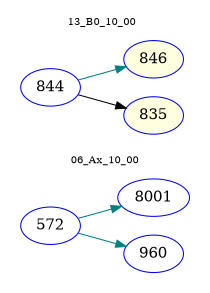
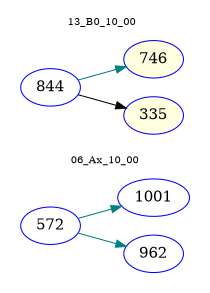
  digraph {
    rankdir=LR
    node [color=blue fillcolor=white style=filled]
    edge [color=teal]
    n1 [label=572]
-   n2 [label=960]
-   n3 [label=8001]
+   n2 [label=962]
+   n3 [label=1001]
    n4 [label=844]
-   n5 [fillcolor=lightyellow label=835]
-   n6 [fillcolor=lightyellow label=846]
+   n5 [fillcolor=lightyellow label=335]
+   n6 [fillcolor=lightyellow label=746]
    subgraph cluster_1 {
      color=white
      fontsize=10
      label="06_Ax_10_00"
      n1
      n2
      n3
    }
    subgraph cluster_2 {
      color=white
      fontsize=10
      label="13_B0_10_00"
      n4
      n5
      n6
    }
    n1 -> n2
    n1 -> n3
    n4 -> n5 [color=black]
    n4 -> n6
  }
